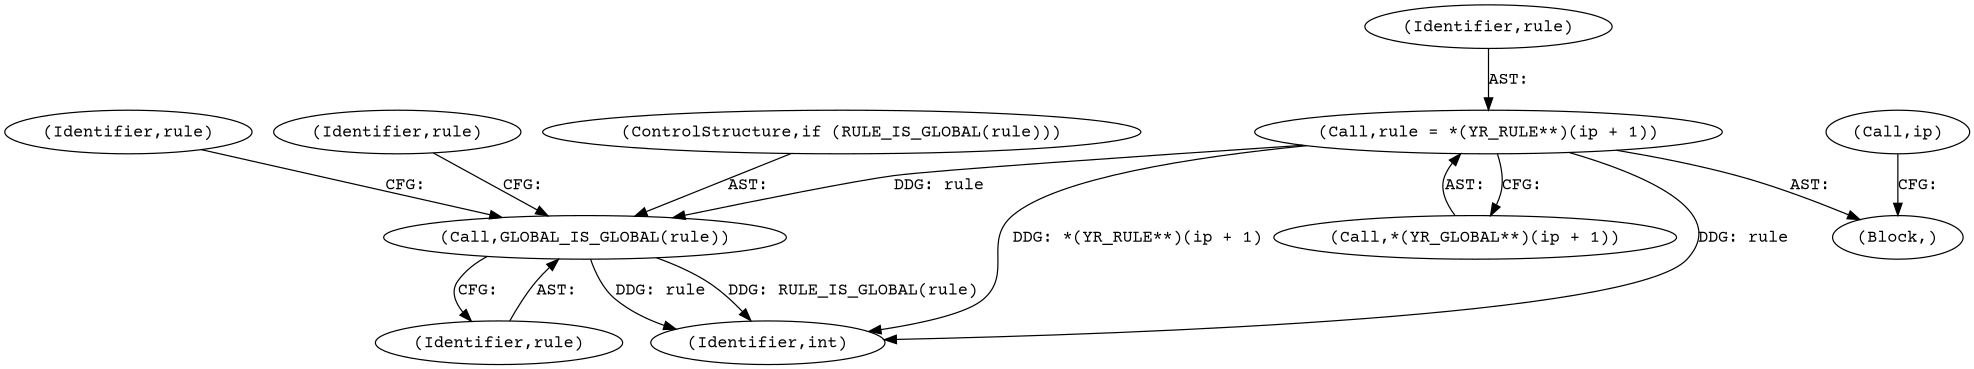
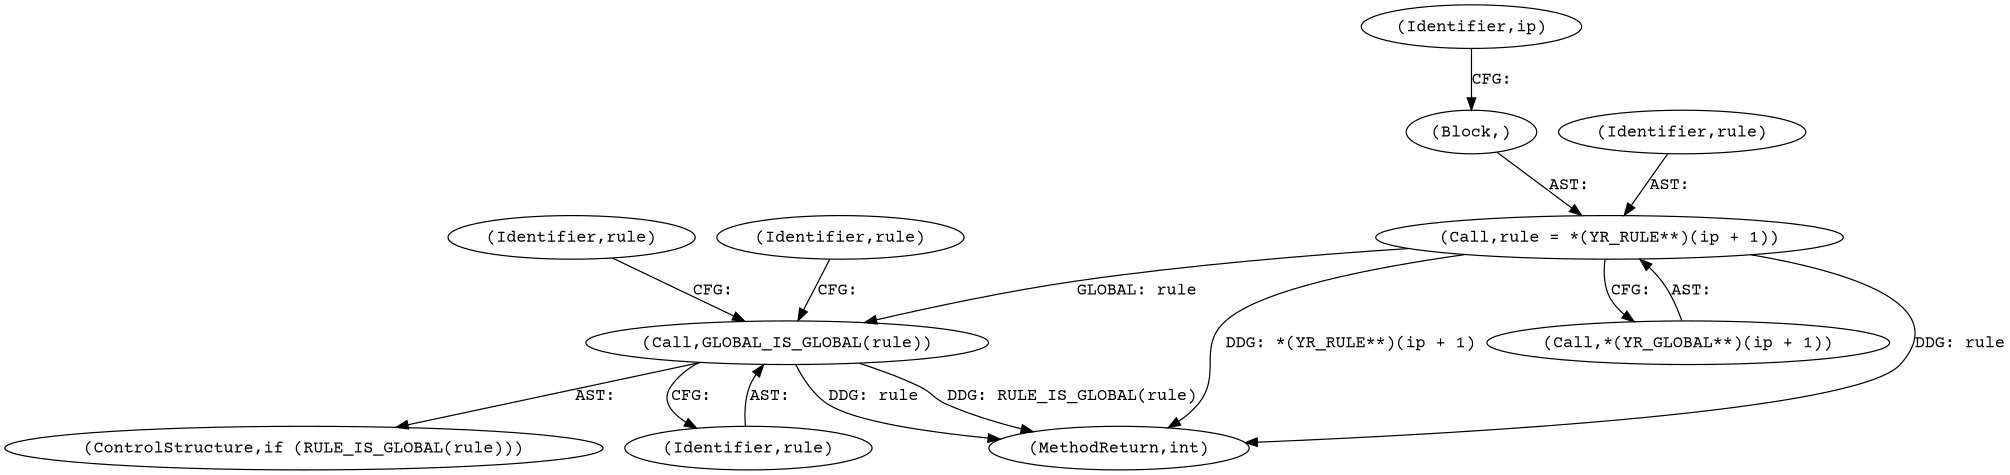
  digraph {
    fontname="Courier Prime"
    node [fontname="Courier Prime"]
    edge [fontname="Courier Prime"]
    n1 [label="(Call,rule = *(YR_RULE**)(ip + 1))"]
    n2 [label="(Call,GLOBAL_IS_GLOBAL(rule))"]
    n3 [label="(Block,)"]
-   n4 [label="(Identifier,int)"]
+   n4 [label="(MethodReturn,int)"]
    n5 [label="(Call,*(YR_GLOBAL**)(ip + 1))"]
    n6 [label="(ControlStructure,if (RULE_IS_GLOBAL(rule)))"]
    n7 [label="(Identifier,rule)"]
-   n8 [label="(Call,ip)"]
+   n8 [label="(Identifier,ip)"]
    n9 [label="(Identifier,rule)"]
    n10 [label="(Identifier,rule)"]
    n11 [label="(Identifier,rule)"]
-   n1 -> n2 [label="DDG: rule"]
-   n1 -> n3 [label="AST: "]
+   n1 -> n2 [label="GLOBAL: rule"]
+   n3 -> n1 [label="AST: "]
    n1 -> n4 [label="DDG: rule"]
    n1 -> n4 [label="DDG: *(YR_RULE**)(ip + 1)"]
    n1 -> n5 [label="CFG: "]
    n2 -> n4 [label="DDG: rule"]
    n2 -> n4 [label="DDG: RULE_IS_GLOBAL(rule)"]
-   n6 -> n2 [label="AST: "]
+   n2 -> n6 [label="AST: "]
    n2 -> n7 [label="CFG: "]
    n5 -> n1 [label="AST: "]
    n7 -> n2 [label="AST: "]
    n8 -> n3 [label="CFG: "]
    n9 -> n2 [label="CFG: "]
    n10 -> n2 [label="CFG: "]
    n11 -> n1 [label="AST: "]
  }
